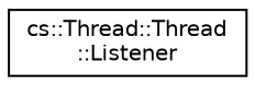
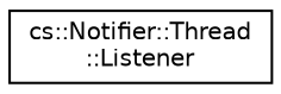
  digraph {
    rankdir=LR
-   n1 [color=black fillcolor=white fontname=Helvetica fontsize=10 height=0.2 label="cs::Thread::Thread\l::Listener" shape=record style=filled width=0.4]
+   n1 [color=black fillcolor=white fontname=Helvetica fontsize=10 height=0.2 label="cs::Notifier::Thread\l::Listener" shape=record style=filled width=0.4]
  }
